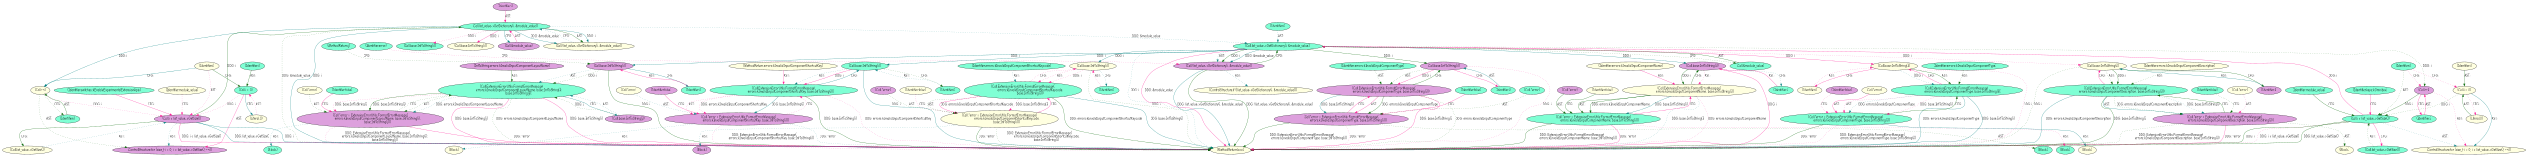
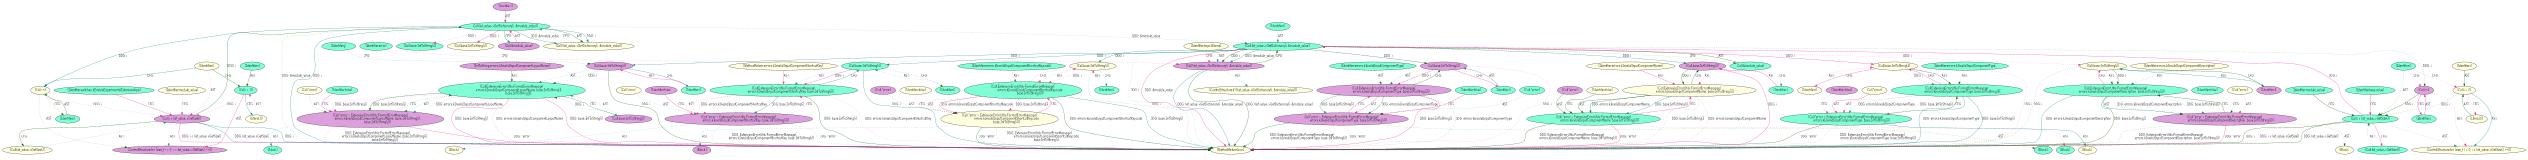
  digraph {
    fontname="Comic Neue"
    node [fillcolor=aquamarine fontname="Comic Neue" style=filled]
    edge [color=deeppink fontname="Comic Neue" style=solid]
    n1 [label="(Call,list_value->GetDictionary(i, &module_value))"]
    n2 [fillcolor=plum label="(Call,++i)"]
    n3 [fillcolor=plum label="(Call,!list_value->GetDictionary(i, &module_value))"]
    n4 [fillcolor=plum label="(Call,base::IntToString(i))"]
    n5 [fillcolor=plum label="(Call,base::IntToString(i))"]
    n6 [fillcolor=lightyellow label="(Call,base::IntToString(i))"]
    n7 [fillcolor=lightyellow label="(Call,base::IntToString(i))"]
    n8 [fillcolor=plum label="(Call,base::IntToString(i))"]
    n9 [label="(Call,base::IntToString(i))"]
    n10 [fillcolor=lightyellow label="(Call,base::IntToString(i))"]
    n11 [label="(Call,&module_value)"]
    n12 [fillcolor=lightyellow label="(MethodReturn,bool)"]
    n13 [label="(Call,i < list_value->GetSize())"]
    n14 [fillcolor=lightyellow label="(ControlStructure,for (size_t i = 0; i < list_value->GetSize(); ++i))"]
    n15 [label="(Identifier,i)"]
    n16 [fillcolor=lightyellow label="(ControlStructure,if (!list_value->GetDictionary(i, &module_value)))"]
    n17 [fillcolor=lightyellow label="(Call,ExtensionErrorUtils::FormatErrorMessage(\n            errors::kInvalidInputComponentName, base::IntToString(i)))"]
    n18 [label="(Identifier,i)"]
    n19 [fillcolor=plum label="(Call,ExtensionErrorUtils::FormatErrorMessage(\n              errors::kInvalidInputComponentType, base::IntToString(i)))"]
    n20 [label="(Identifier,i)"]
    n21 [label="(Call,ExtensionErrorUtils::FormatErrorMessage(\n            errors::kInvalidInputComponentType, base::IntToString(i)))"]
    n22 [fillcolor=lightyellow label="(Identifier,i)"]
    n23 [label="(Call,ExtensionErrorUtils::FormatErrorMessage(\n            errors::kInvalidInputComponentDescription, base::IntToString(i)))"]
    n24 [fillcolor=plum label="(Identifier,i)"]
    n25 [label="(Call,ExtensionErrorUtils::FormatErrorMessage(\n              errors::kInvalidInputComponentLayoutName, base::IntToString(i),\n              base::IntToString(j)))"]
    n26 [label="(Identifier,i)"]
    n27 [label="(Call,ExtensionErrorUtils::FormatErrorMessage(\n              errors::kInvalidInputComponentShortcutKey, base::IntToString(i)))"]
    n28 [label="(Identifier,i)"]
    n29 [label="(Call,ExtensionErrorUtils::FormatErrorMessage(\n              errors::kInvalidInputComponentShortcutKeycode,\n              base::IntToString(i)))"]
    n30 [label="(Identifier,i)"]
    n31 [label="(Call,list_value->GetSize())"]
    n32 [fillcolor=lightyellow label="(Call,i = 0)"]
    n33 [fillcolor=lightyellow label="(Literal,0)"]
    n34 [label="(Call,list_value->GetDictionary(i, &module_value))"]
    n35 [fillcolor=lightyellow label="(Call,++i)"]
    n36 [label="(Call,base::IntToString(i))"]
    n37 [fillcolor=lightyellow label="(Call,base::IntToString(i))"]
    n38 [fillcolor=plum label="(Call,&module_value)"]
    n39 [fillcolor=lightyellow label="(Call,!list_value->GetDictionary(i, &module_value))"]
    n40 [fillcolor=plum label="(Call,i < list_value->GetSize())"]
    n41 [fillcolor=plum label="(ControlStructure,for (size_t i = 0; i < list_value->GetSize(); ++i))"]
    n42 [label="(Identifier,i)"]
    n43 [fillcolor=lightyellow label="(Call,list_value->GetSize())"]
    n44 [label="(Call,i = 0)"]
    n45 [fillcolor=lightyellow label="(Literal,0)"]
    n46 [label="(Call,*error = ExtensionErrorUtils::FormatErrorMessage(\n            errors::kInvalidInputComponentName, base::IntToString(i)))"]
    n47 [label="(Block,)"]
    n48 [fillcolor=plum label="(Call,*error = ExtensionErrorUtils::FormatErrorMessage(\n              errors::kInvalidInputComponentType, base::IntToString(i)))"]
    n49 [label="(Block,)"]
    n50 [label="(Call,*error = ExtensionErrorUtils::FormatErrorMessage(\n            errors::kInvalidInputComponentType, base::IntToString(i)))"]
    n51 [fillcolor=lightyellow label="(Block,)"]
    n52 [fillcolor=plum label="(Call,*error = ExtensionErrorUtils::FormatErrorMessage(\n            errors::kInvalidInputComponentDescription, base::IntToString(i)))"]
    n53 [fillcolor=lightyellow label="(Block,)"]
    n54 [fillcolor=plum label="(Call,*error = ExtensionErrorUtils::FormatErrorMessage(\n              errors::kInvalidInputComponentLayoutName, base::IntToString(i),\n              base::IntToString(j)))"]
    n55 [fillcolor=plum label="(Call,base::IntToString(j))"]
    n56 [label="(Block,)"]
    n57 [fillcolor=plum label="(Call,*error = ExtensionErrorUtils::FormatErrorMessage(\n              errors::kInvalidInputComponentShortcutKey, base::IntToString(i)))"]
    n58 [fillcolor=lightyellow label="(Block,)"]
    n59 [fillcolor=lightyellow label="(Call,*error = ExtensionErrorUtils::FormatErrorMessage(\n              errors::kInvalidInputComponentShortcutKeycode,\n              base::IntToString(i)))"]
    n60 [fillcolor=plum label="(Block,)"]
    n61 [label="(Identifier,i)"]
    n62 [fillcolor=lightyellow label="(MethodReturn,errors::kInvalidInputComponentShortcutKey)"]
    n63 [fillcolor=lightyellow label="(Identifier,false)"]
    n64 [label="(Identifier,false)"]
    n65 [fillcolor=plum label="(Identifier,false)"]
    n66 [fillcolor=lightyellow label="(Identifier,errors::kInvalidInputComponentDescription)"]
    n67 [label="(Identifier,false)"]
-   n68 [label="(Identifier,keys::kOmnibox)"]
+   n68 [label="(Identifier,keys::value)"]
    n69 [label="(Identifier,error)"]
+   n70 [fillcolor=lightyellow label="(Identifier,keys::kName)"]
    n71 [label="(Identifier,module_value)"]
    n72 [fillcolor=plum label="(Identifier,false)"]
    n73 [fillcolor=lightyellow label="(Identifier,i)"]
    n74 [fillcolor=plum label="(IntToString,errors::kInvalidInputComponentLayoutName)"]
    n75 [fillcolor=lightyellow label="(Call,*error)"]
    n76 [fillcolor=plum label="(Call,*error)"]
    n77 [fillcolor=lightyellow label="(Identifier,errors::kInvalidInputComponentName)"]
    n78 [fillcolor=lightyellow label="(Call,*error)"]
    n79 [label="(Identifier,errors::kInvalidInputComponentType)"]
    n80 [label="(Identifier,i)"]
    n81 [fillcolor=plum label="(Identifier,i)"]
    n82 [label="(Identifier,errors::kInvalidInputComponentType)"]
    n83 [label="(Identifier,false)"]
    n84 [label="(Identifier,switches::kEnableExperimentalExtensionApis)"]
    n85 [label="(Identifier,i)"]
    n86 [label="(Identifier,errors::kInvalidInputComponentShortcutKeycode)"]
    n87 [fillcolor=lightyellow label="(Call,*error)"]
    n88 [fillcolor=lightyellow label="(Identifier,i)"]
    n89 [fillcolor=plum label="(Call,*error)"]
    n90 [label="(Call,*error)"]
-   n91 [label="(MethodReturn,j)"]
+   n91 [label="(Identifier,j)"]
    n92 [fillcolor=lightyellow label="(Identifier,false)"]
    n93 [fillcolor=lightyellow label="(Call,*error)"]
    n94 [fillcolor=lightyellow label="(Identifier,module_value)"]
    n1 -> n2 [color=darkgreen label="DDG: i" style=dotted]
    n1 -> n3 [color=teal label="AST: " style=dotted]
    n1 -> n3 [color=darkgreen label="DDG: i"]
    n1 -> n3 [color=teal label="DDG: &module_value"]
    n1 -> n4 [color=teal label="DDG: i"]
    n1 -> n5 [color=darkgreen label="DDG: i"]
    n1 -> n6 [label="DDG: i"]
    n1 -> n7 [label="DDG: i" style=dotted]
    n1 -> n8 [color=teal label="DDG: i"]
    n1 -> n9 [color=teal label="DDG: i"]
    n1 -> n10 [color=teal label="DDG: i"]
    n1 -> n11 [color=darkgreen label="CFG: " style=dotted]
    n1 -> n12 [color=teal label="DDG: i" style=dotted]
    n1 -> n12 [label="DDG: &module_value"]
    n2 -> n13 [color=darkgreen label="DDG: i"]
    n2 -> n14 [label="AST: " style=dotted]
    n2 -> n15 [label="CFG: "]
    n3 -> n1 [color=darkgreen label="CFG: "]
    n3 -> n12 [color=darkgreen label="DDG: !list_value->GetDictionary(i, &module_value)"]
    n3 -> n12 [color=teal label="DDG: list_value->GetDictionary(i, &module_value)"]
    n3 -> n16 [color=teal label="AST: " style=dotted]
    n4 -> n12 [label="DDG: i"]
    n4 -> n17 [label="AST: " style=dotted]
    n4 -> n17 [color=darkgreen label="DDG: i"]
    n4 -> n18 [color=teal label="CFG: " style=dotted]
    n5 -> n12 [label="DDG: i" style=dotted]
    n5 -> n19 [color=darkgreen label="AST: " style=dotted]
    n5 -> n19 [label="DDG: i"]
    n5 -> n20 [label="CFG: "]
    n6 -> n12 [label="DDG: i" style=dotted]
    n6 -> n21 [color=darkgreen label="AST: "]
    n6 -> n21 [color=teal label="DDG: i" style=dotted]
    n6 -> n22 [label="CFG: "]
    n7 -> n12 [color=darkgreen label="DDG: i" style=dotted]
    n7 -> n23 [color=darkgreen label="AST: " style=dotted]
    n7 -> n23 [color=darkgreen label="DDG: i"]
    n7 -> n24 [color=darkgreen label="CFG: "]
    n8 -> n12 [color=darkgreen label="DDG: i"]
    n8 -> n25 [color=teal label="AST: " style=dotted]
    n8 -> n25 [color=darkgreen label="DDG: i" style=dotted]
    n8 -> n26 [color=teal label="CFG: "]
    n9 -> n12 [color=teal label="DDG: i"]
    n9 -> n27 [color=teal label="AST: " style=dotted]
    n9 -> n27 [label="DDG: i"]
    n9 -> n28 [color=darkgreen label="CFG: " style=dotted]
    n10 -> n12 [color=darkgreen label="DDG: i" style=dotted]
    n10 -> n29 [label="AST: " style=dotted]
    n10 -> n29 [label="DDG: i" style=dotted]
    n10 -> n30 [color=teal label="CFG: " style=dotted]
    n11 -> n1 [color=darkgreen label="AST: "]
    n13 -> n1 [label="DDG: i"]
    n13 -> n12 [color=darkgreen label="DDG: i"]
    n13 -> n12 [label="DDG: i < list_value->GetSize()" style=dotted]
    n13 -> n12 [color=darkgreen label="DDG: list_value->GetSize()"]
    n13 -> n14 [color=teal label="AST: " style=dotted]
    n13 -> n31 [label="CFG: "]
    n15 -> n2 [label="AST: "]
    n17 -> n4 [color=darkgreen label="CFG: "]
    n17 -> n12 [color=teal label="DDG: base::IntToString(i)" style=dotted]
    n17 -> n12 [label="DDG: errors::kInvalidInputComponentName" style=dotted]
    n17 -> n46 [color=darkgreen label="AST: "]
    n17 -> n46 [color=darkgreen label="DDG: errors::kInvalidInputComponentName"]
    n17 -> n46 [color=teal label="DDG: base::IntToString(i)"]
    n18 -> n4 [label="AST: "]
    n19 -> n5 [color=darkgreen label="CFG: "]
    n19 -> n12 [label="DDG: base::IntToString(i)"]
    n19 -> n12 [color=darkgreen label="DDG: errors::kInvalidInputComponentType" style=dotted]
    n19 -> n48 [label="AST: "]
    n19 -> n48 [color=darkgreen label="DDG: errors::kInvalidInputComponentType"]
    n19 -> n48 [color=teal label="DDG: base::IntToString(i)"]
    n20 -> n5 [color=teal label="AST: "]
    n21 -> n6 [label="CFG: "]
    n21 -> n12 [color=teal label="DDG: errors::kInvalidInputComponentType"]
    n21 -> n12 [color=teal label="DDG: base::IntToString(i)"]
    n21 -> n50 [label="AST: " style=dotted]
    n21 -> n50 [color=teal label="DDG: errors::kInvalidInputComponentType" style=dotted]
    n21 -> n50 [label="DDG: base::IntToString(i)" style=dotted]
    n22 -> n6 [label="AST: " style=dotted]
    n23 -> n7 [label="CFG: "]
    n23 -> n12 [color=teal label="DDG: errors::kInvalidInputComponentDescription"]
    n23 -> n12 [color=darkgreen label="DDG: base::IntToString(i)"]
    n23 -> n52 [color=teal label="AST: "]
    n23 -> n52 [color=darkgreen label="DDG: errors::kInvalidInputComponentDescription" style=dotted]
    n23 -> n52 [color=teal label="DDG: base::IntToString(i)" style=dotted]
    n24 -> n7 [color=teal label="AST: "]
    n25 -> n12 [label="DDG: base::IntToString(j)"]
    n25 -> n12 [color=darkgreen label="DDG: errors::kInvalidInputComponentLayoutName" style=dotted]
    n25 -> n12 [label="DDG: base::IntToString(i)"]
    n25 -> n54 [color=darkgreen label="AST: " style=dotted]
    n25 -> n54 [color=teal label="DDG: errors::kInvalidInputComponentLayoutName" style=dotted]
    n25 -> n54 [label="DDG: base::IntToString(i)" style=dotted]
    n25 -> n54 [color=darkgreen label="DDG: base::IntToString(j)"]
    n25 -> n55 [color=teal label="CFG: "]
    n26 -> n8 [label="AST: "]
    n27 -> n9 [color=teal label="CFG: "]
    n27 -> n12 [color=darkgreen label="DDG: base::IntToString(i)"]
    n27 -> n12 [label="DDG: errors::kInvalidInputComponentShortcutKey" style=dotted]
    n27 -> n57 [label="AST: " style=dotted]
    n27 -> n57 [label="DDG: errors::kInvalidInputComponentShortcutKey" style=dotted]
    n27 -> n57 [color=teal label="DDG: base::IntToString(i)"]
    n28 -> n9 [color=teal label="AST: " style=dotted]
    n29 -> n10 [label="CFG: " style=dotted]
    n29 -> n12 [color=darkgreen label="DDG: errors::kInvalidInputComponentShortcutKeycode"]
    n29 -> n12 [color=teal label="DDG: base::IntToString(i)"]
    n29 -> n59 [color=darkgreen label="AST: " style=dotted]
    n29 -> n59 [label="DDG: errors::kInvalidInputComponentShortcutKeycode"]
    n29 -> n59 [label="DDG: base::IntToString(i)" style=dotted]
    n30 -> n10 [label="AST: " style=dotted]
    n31 -> n13 [color=darkgreen label="AST: " style=dotted]
    n32 -> n13 [color=darkgreen label="DDG: i" style=dotted]
    n32 -> n14 [color=teal label="AST: "]
    n32 -> n33 [label="CFG: " style=dotted]
    n33 -> n32 [color=darkgreen label="AST: "]
    n34 -> n1 [color=teal label="DDG: &module_value" style=dotted]
    n34 -> n12 [color=darkgreen label="DDG: &module_value" style=dotted]
    n34 -> n12 [color=teal label="DDG: i"]
    n34 -> n35 [color=teal label="DDG: i"]
    n34 -> n36 [label="DDG: i" style=dotted]
    n34 -> n37 [label="DDG: i"]
    n34 -> n38 [color=teal label="CFG: "]
    n34 -> n39 [color=darkgreen label="AST: "]
    n34 -> n39 [color=teal label="DDG: i"]
    n34 -> n39 [color=teal label="DDG: &module_value"]
    n35 -> n40 [label="DDG: i" style=dotted]
    n35 -> n41 [color=darkgreen label="AST: " style=dotted]
    n35 -> n42 [color=darkgreen label="CFG: " style=dotted]
    n38 -> n34 [label="AST: "]
    n39 -> n34 [color=teal label="CFG: " style=dotted]
    n40 -> n12 [color=teal label="DDG: list_value->GetSize()"]
    n40 -> n12 [color=teal label="DDG: i"]
    n40 -> n12 [label="DDG: i < list_value->GetSize()"]
    n40 -> n34 [color=darkgreen label="DDG: i"]
    n40 -> n41 [color=teal label="AST: " style=dotted]
    n40 -> n43 [color=darkgreen label="CFG: "]
    n42 -> n35 [color=darkgreen label="AST: "]
    n43 -> n40 [color=teal label="AST: " style=dotted]
    n44 -> n40 [label="DDG: i" style=dotted]
    n44 -> n41 [label="AST: "]
    n44 -> n45 [color=teal label="CFG: "]
    n45 -> n44 [label="AST: " style=dotted]
    n46 -> n12 [label="DDG: *error"]
    n46 -> n12 [color=darkgreen label="DDG: ExtensionErrorUtils::FormatErrorMessage(\n            errors::kInvalidInputComponentName, base::IntToString(i))"]
    n46 -> n17 [label="CFG: "]
    n46 -> n47 [label="AST: " style=dotted]
    n48 -> n12 [color=darkgreen label="DDG: ExtensionErrorUtils::FormatErrorMessage(\n              errors::kInvalidInputComponentType, base::IntToString(i))"]
    n48 -> n12 [label="DDG: *error" style=dotted]
    n48 -> n19 [label="CFG: "]
    n48 -> n49 [color=darkgreen label="AST: " style=dotted]
    n50 -> n12 [color=darkgreen label="DDG: *error"]
    n50 -> n12 [label="DDG: ExtensionErrorUtils::FormatErrorMessage(\n            errors::kInvalidInputComponentType, base::IntToString(i))" style=dotted]
    n50 -> n21 [color=darkgreen label="CFG: "]
    n50 -> n51 [color=teal label="AST: "]
    n52 -> n12 [color=darkgreen label="DDG: ExtensionErrorUtils::FormatErrorMessage(\n            errors::kInvalidInputComponentDescription, base::IntToString(i))" style=dotted]
    n52 -> n12 [label="DDG: *error"]
    n52 -> n23 [color=darkgreen label="CFG: "]
    n52 -> n53 [color=darkgreen label="AST: " style=dotted]
    n54 -> n12 [label="DDG: ExtensionErrorUtils::FormatErrorMessage(\n              errors::kInvalidInputComponentLayoutName, base::IntToString(i),\n              base::IntToString(j))" style=dotted]
    n54 -> n12 [label="DDG: *error"]
    n54 -> n25 [color=darkgreen label="CFG: " style=dotted]
    n54 -> n56 [color=teal label="AST: " style=dotted]
    n55 -> n25 [color=teal label="AST: " style=dotted]
    n55 -> n25 [color=darkgreen label="DDG: j" style=dotted]
    n57 -> n12 [label="DDG: ExtensionErrorUtils::FormatErrorMessage(\n              errors::kInvalidInputComponentShortcutKey, base::IntToString(i))" style=dotted]
    n57 -> n12 [color=teal label="DDG: *error" style=dotted]
    n57 -> n27 [label="CFG: " style=dotted]
    n57 -> n58 [color=teal label="AST: " style=dotted]
    n59 -> n12 [color=darkgreen label="DDG: *error"]
    n59 -> n12 [color=darkgreen label="DDG: ExtensionErrorUtils::FormatErrorMessage(\n              errors::kInvalidInputComponentShortcutKeycode,\n              base::IntToString(i))" style=dotted]
    n59 -> n29 [label="CFG: "]
    n59 -> n60 [color=teal label="AST: " style=dotted]
    n61 -> n1 [color=teal label="AST: " style=dotted]
    n62 -> n27 [label="AST: "]
    n63 -> n59 [label="CFG: " style=dotted]
    n64 -> n54 [label="CFG: "]
    n65 -> n50 [label="CFG: " style=dotted]
    n66 -> n23 [color=darkgreen label="AST: " style=dotted]
    n67 -> n48 [label="CFG: "]
    n68 -> n13 [label="CFG: "]
    n69 -> n3 [label="CFG: " style=dotted]
+   n70 -> n3 [label="CFG: " style=dotted]
    n71 -> n13 [color=darkgreen label="CFG: "]
    n72 -> n57 [label="CFG: "]
    n73 -> n35 [color=teal label="CFG: "]
    n73 -> n40 [label="AST: " style=dotted]
    n73 -> n44 [color=darkgreen label="CFG: "]
    n74 -> n25 [color=darkgreen label="AST: "]
    n75 -> n57 [color=teal label="AST: " style=dotted]
    n76 -> n46 [color=darkgreen label="AST: "]
    n77 -> n17 [label="AST: "]
    n78 -> n54 [color=darkgreen label="AST: " style=dotted]
    n79 -> n21 [color=darkgreen label="AST: " style=dotted]
    n80 -> n2 [label="CFG: " style=dotted]
    n80 -> n13 [color=darkgreen label="AST: " style=dotted]
    n80 -> n32 [label="CFG: " style=dotted]
    n81 -> n34 [label="AST: "]
    n82 -> n19 [color=darkgreen label="AST: " style=dotted]
    n83 -> n52 [color=darkgreen label="CFG: " style=dotted]
    n84 -> n40 [label="CFG: "]
    n85 -> n44 [color=darkgreen label="AST: "]
    n86 -> n29 [color=teal label="AST: " style=dotted]
    n87 -> n50 [label="AST: "]
    n88 -> n32 [color=darkgreen label="AST: "]
    n89 -> n59 [color=darkgreen label="AST: " style=dotted]
    n90 -> n48 [color=darkgreen label="AST: " style=dotted]
    n91 -> n8 [color=darkgreen label="CFG: " style=dotted]
    n92 -> n46 [color=darkgreen label="CFG: "]
    n93 -> n52 [label="AST: " style=dotted]
    n94 -> n40 [label="CFG: " style=dotted]
  }
